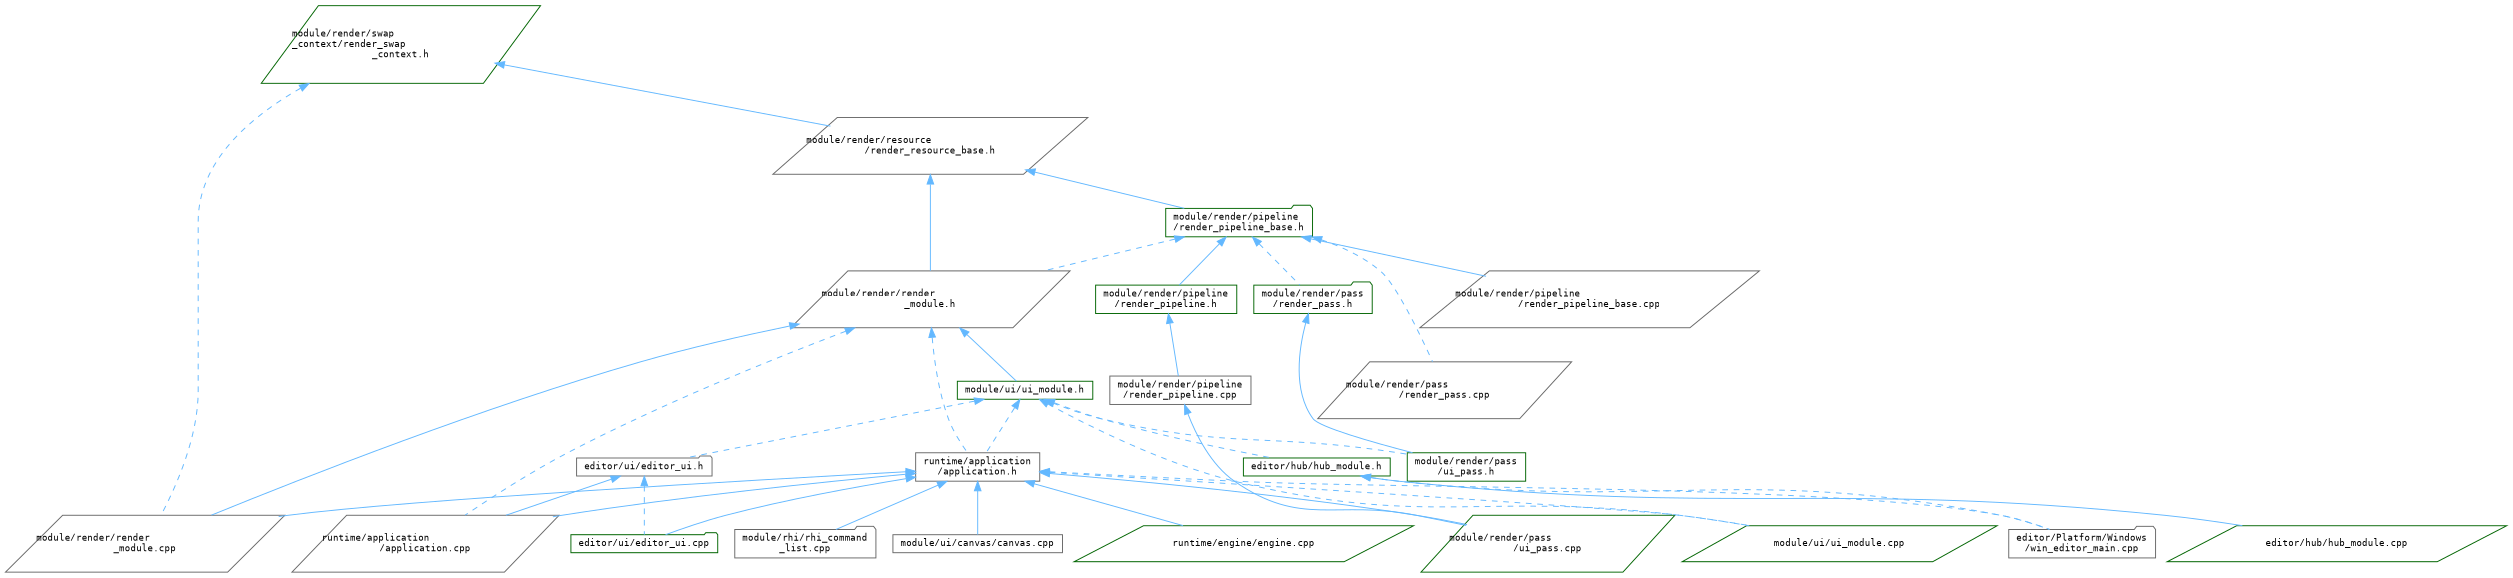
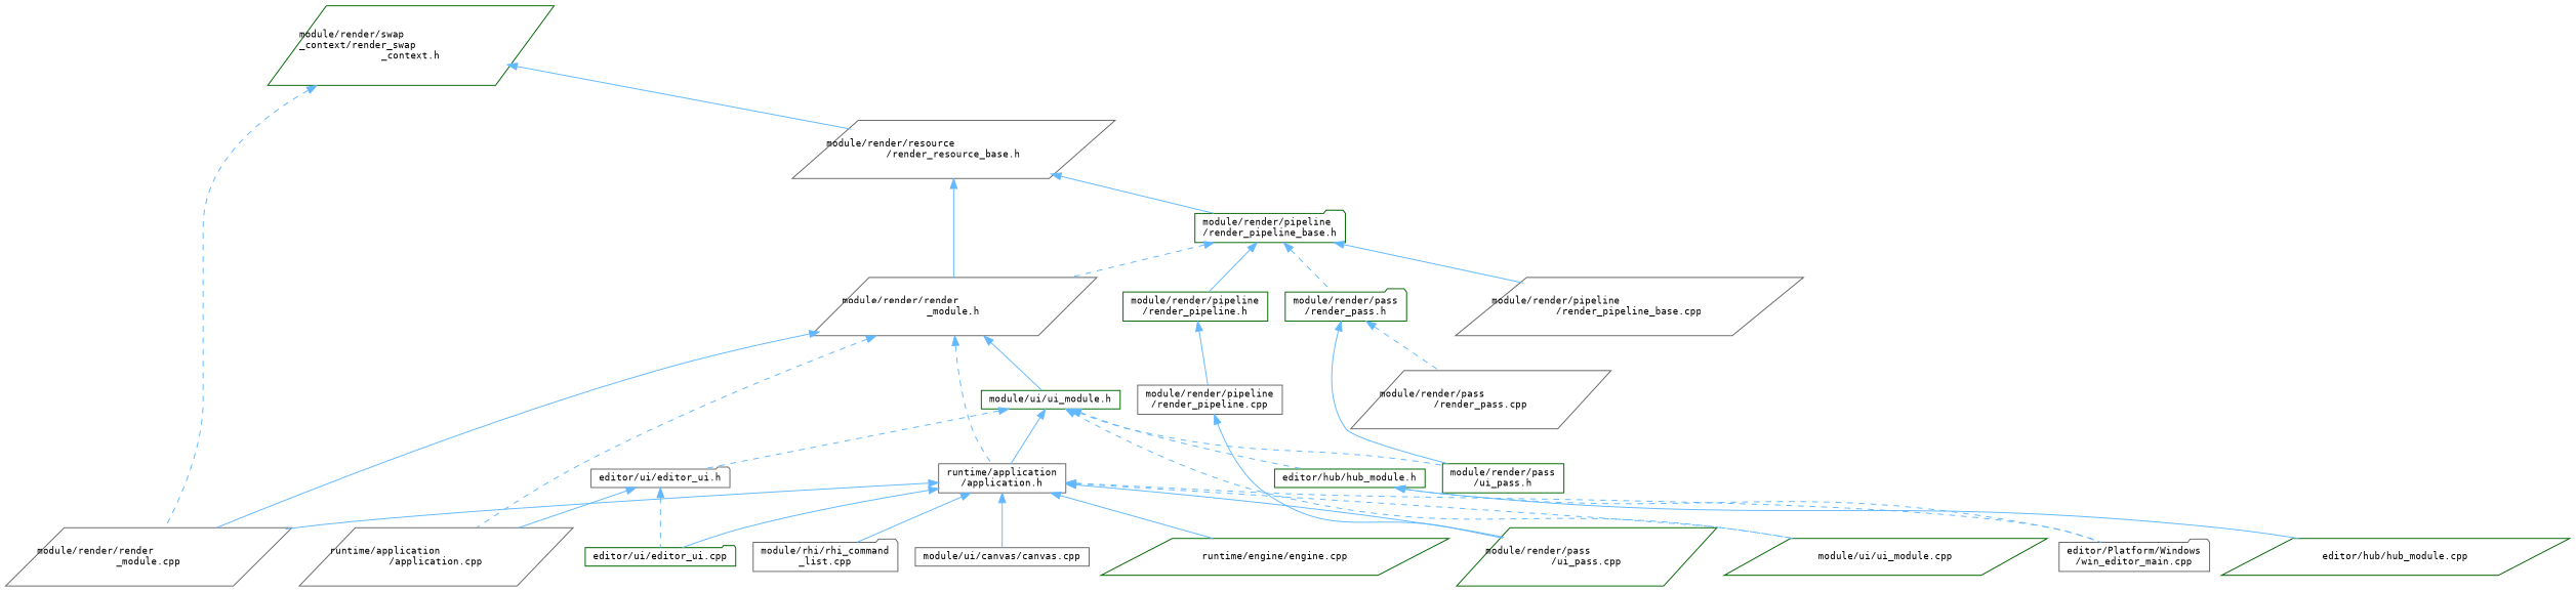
  digraph {
    fontname="DejaVu Sans Mono"
    node [color=gray40 fillcolor=white fontname="DejaVu Sans Mono" fontsize=10 shape=parallelogram style=filled]
    edge [color=steelblue1 dir=back fontname="DejaVu Sans Mono" fontsize=10 labelfontname=Helvetica labelfontsize=10 style=solid]
    n1 [height=0.2 label="module/render/render\l_module.cpp" width=0.4]
    n2 [color=darkgreen height=0.2 label="module/render/swap\l_context/render_swap\l_context.h" width=0.4]
    n3 [height=0.2 label="module/render/resource\l/render_resource_base.h" width=0.4]
    n4 [color=darkgreen height=0.2 label="module/render/pipeline\l/render_pipeline_base.h" shape=folder width=0.4]
    n5 [height=0.2 label="module/render/render\l_module.h" width=0.4]
    n6 [color=darkgreen height=0.2 label="module/render/pass\l/render_pass.h" shape=folder width=0.4]
    n7 [color=darkgreen height=0.2 label="module/render/pipeline\l/render_pipeline.h" shape=box width=0.4]
    n8 [height=0.2 label="module/render/pipeline\l/render_pipeline_base.cpp" width=0.4]
    n9 [color=darkgreen height=0.2 label="module/ui/ui_module.h" shape=box width=0.4]
    n10 [height=0.2 label="runtime/application\l/application.cpp" width=0.4]
    n11 [height=0.2 label="runtime/application\l/application.h" shape=box width=0.4]
    n12 [height=0.2 label="module/render/pass\l/render_pass.cpp" width=0.4]
    n13 [color=darkgreen height=0.2 label="module/render/pass\l/ui_pass.h" shape=box width=0.4]
    n14 [height=0.2 label="module/render/pipeline\l/render_pipeline.cpp" shape=box width=0.4]
    n15 [color=darkgreen height=0.2 label="module/render/pass\l/ui_pass.cpp" width=0.4]
    n16 [color=darkgreen height=0.2 label="editor/hub/hub_module.h" shape=box width=0.4]
    n17 [height=0.2 label="editor/ui/editor_ui.h" shape=folder width=0.4]
    n18 [color=darkgreen height=0.2 label="module/ui/ui_module.cpp" width=0.4]
    n19 [height=0.2 label="editor/Platform/Windows\l/win_editor_main.cpp" shape=folder width=0.4]
    n20 [color=darkgreen height=0.2 label="editor/ui/editor_ui.cpp" shape=folder width=0.4]
    n21 [height=0.2 label="module/rhi/rhi_command\l_list.cpp" shape=folder width=0.4]
    n22 [height=0.2 label="module/ui/canvas/canvas.cpp" shape=box width=0.4]
    n23 [color=darkgreen height=0.2 label="runtime/engine/engine.cpp" width=0.4]
    n24 [color=darkgreen height=0.2 label="editor/hub/hub_module.cpp" width=0.4]
    n2 -> n1 [style=dashed]
    n2 -> n3
    n3 -> n4
    n3 -> n5
    n4 -> n5 [style=dashed]
    n4 -> n6 [style=dashed]
    n4 -> n7
    n4 -> n8
    n5 -> n1
    n5 -> n9
    n5 -> n10 [style=dashed]
    n5 -> n11 [style=dashed]
-   n4 -> n12 [style=dashed]
+   n6 -> n12 [style=dashed]
    n6 -> n13
    n7 -> n14
-   n9 -> n11 [style=dashed]
+   n9 -> n11
    n9 -> n13 [style=dashed]
    n9 -> n16 [style=dashed]
    n9 -> n17 [style=dashed]
    n9 -> n18 [style=dashed]
    n11 -> n1
-   n11 -> n10
    n11 -> n15
    n11 -> n18 [style=dashed]
    n11 -> n19 [style=dashed]
    n11 -> n20
    n11 -> n21
    n11 -> n22
    n11 -> n23
    n14 -> n15
    n16 -> n19 [style=dashed]
    n16 -> n24
    n17 -> n10
    n17 -> n20 [style=dashed]
  }
